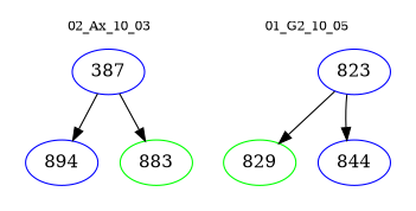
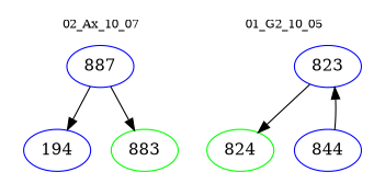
  digraph {
    node [color=blue]
    edge [color=black]
-   n1 [label=387]
-   n2 [label=894]
+   n1 [label=887]
+   n2 [label=194]
    n3 [color=green label=883]
    n4 [label=823]
-   n5 [color=green label=829]
+   n5 [color=green label=824]
    n6 [label=844]
    subgraph cluster_1 {
      color=white
      fontsize=10
-     label="02_Ax_10_03"
+     label="02_Ax_10_07"
      n1
      n2
      n3
    }
    subgraph cluster_2 {
      color=white
      fontsize=10
      label="01_G2_10_05"
      n4
      n5
      n6
    }
    n1 -> n2
    n1 -> n3
    n4 -> n5
-   n4 -> n6
+   n6 -> n4
  }
